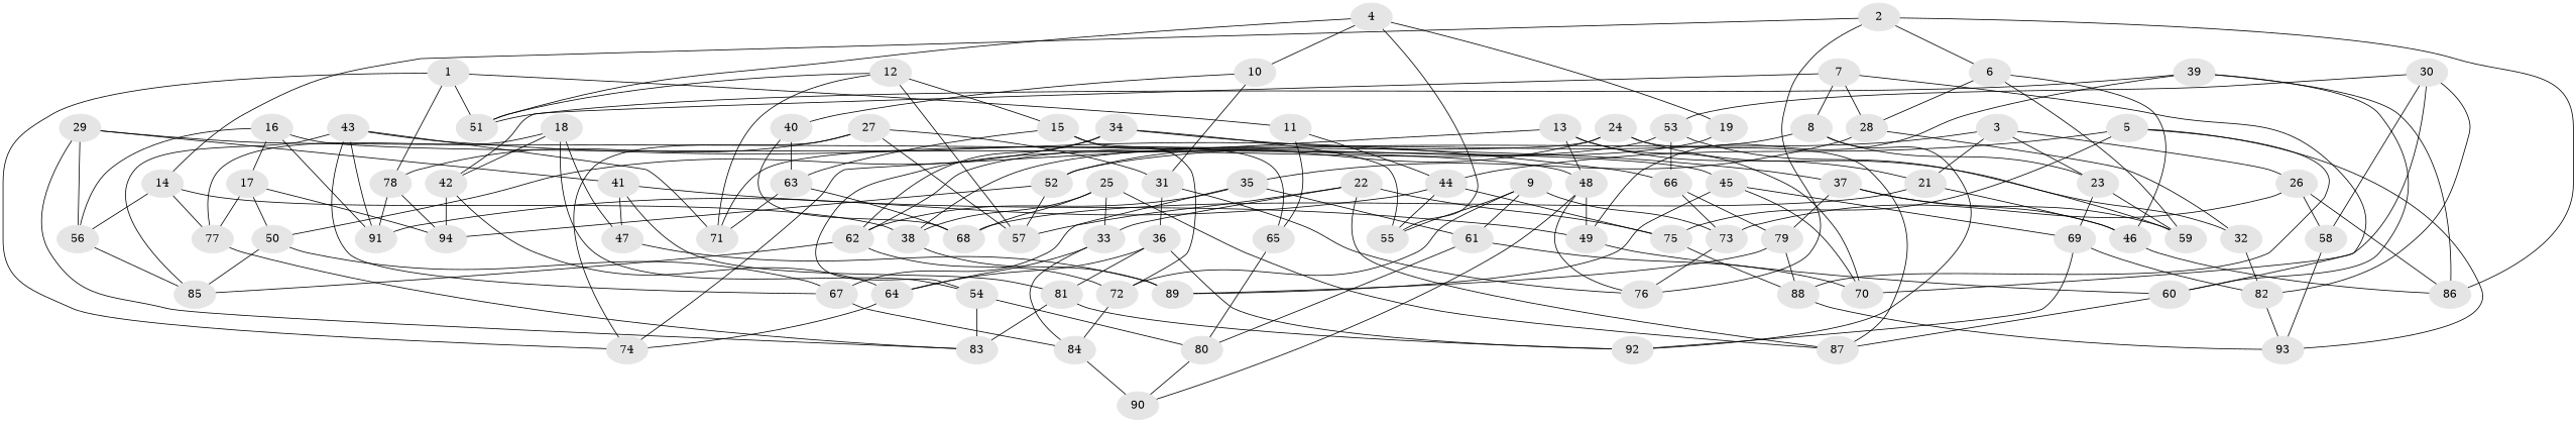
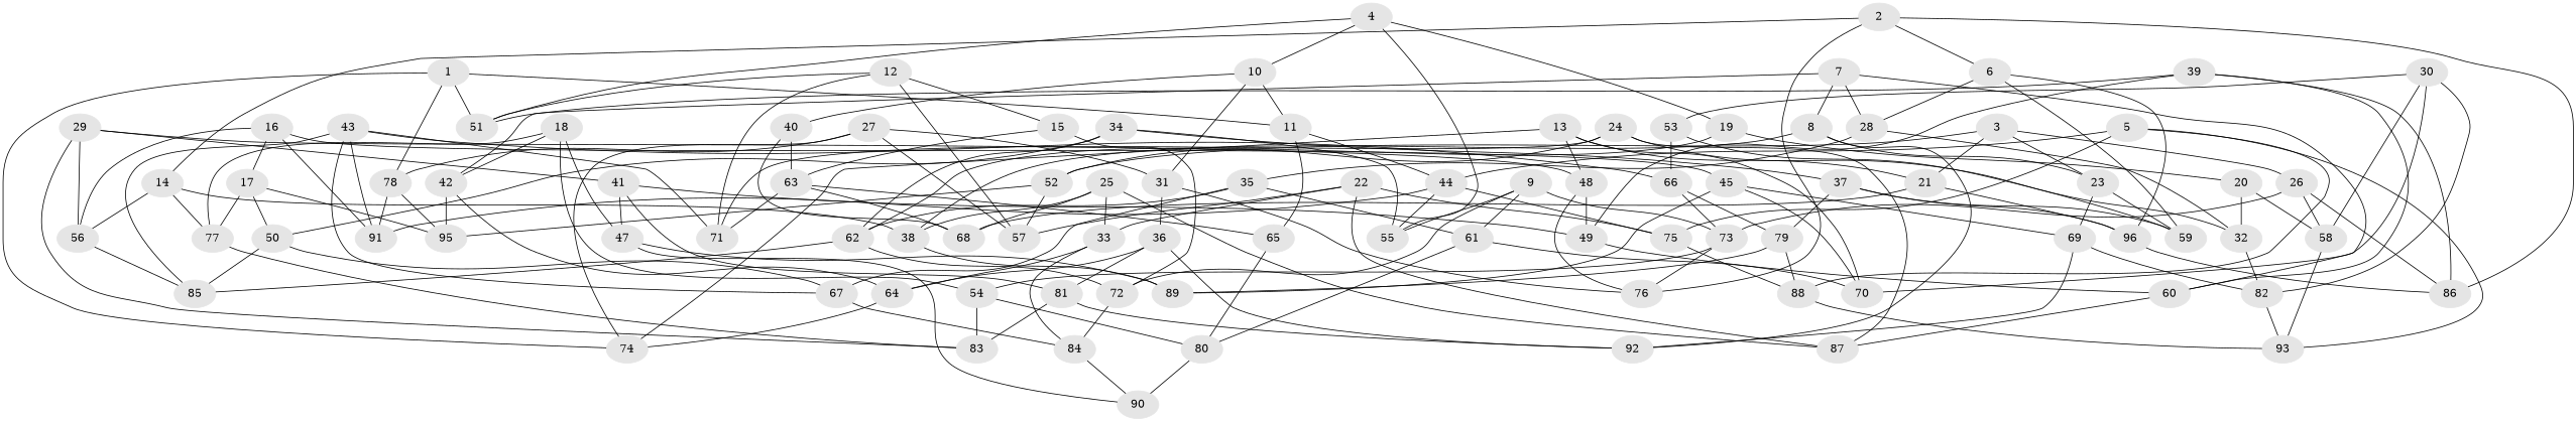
  graph {
    node [color=gray90 style=filled]
    1
    11
    51
    74
    78
    44
    65
    91
-   94
+   94 [label=95]
    2
    6
    14
    76
    86
    28
-   46
+   46 [label=96]
    59
    38
    56
    77
    3
    21
    23
    26
    52
    68
    69
    73
    58
    57
    4
    10
    19
    55
    31
    40
+   20
    62
    5
    75
    88
    93
    32
    35
    7
    8
    42
    60
    92
    64
    87
    89
    9
    61
    72
    70
    80
    84
    36
    63
    12
    15
    71
    13
    48
    49
    85
    83
    16
    17
    45
    50
    67
    18
    47
    54
    90
    82
    22
    33
    24
    25
    27
    29
    41
    81
    30
    53
    66
    34
    37
    79
    39
    43
    1 -- 11
    1 -- 51
    1 -- 74
    1 -- 78
    11 -- 44
    11 -- 65
    78 -- 91
    78 -- 94
    44 -- 91
    44 -- 55
    44 -- 75
    65 -- 80
    2 -- 6
    2 -- 14
    2 -- 76
    2 -- 86
    6 -- 28
    6 -- 46
    6 -- 59
    14 -- 38
    14 -- 56
    14 -- 77
    28 -- 32
    28 -- 35
    46 -- 86
    38 -- 89
    56 -- 85
    77 -- 83
    3 -- 21
    3 -- 23
    3 -- 26
    3 -- 52
    21 -- 46
    21 -- 68
    23 -- 59
    23 -- 69
    26 -- 86
    26 -- 73
    26 -- 58
    52 -- 94
    52 -- 57
    69 -- 92
    69 -- 82
    73 -- 76
    58 -- 93
    4 -- 51
    4 -- 10
    4 -- 19
    4 -- 55
+   10 -- 11
    10 -- 31
    10 -- 40
+   19 -- 20
    19 -- 62
    31 -- 76
    31 -- 36
    40 -- 68
    40 -- 63
+   20 -- 58
+   20 -- 32
    62 -- 72
    62 -- 85
    5 -- 44
    5 -- 75
    5 -- 88
    5 -- 93
    75 -- 88
    88 -- 93
    32 -- 82
    35 -- 62
    35 -- 61
    35 -- 67
    7 -- 28
    7 -- 8
    7 -- 42
    7 -- 60
    8 -- 38
    8 -- 23
    8 -- 92
    42 -- 94
    42 -- 64
    60 -- 87
    64 -- 74
    9 -- 73
    9 -- 55
    9 -- 61
    9 -- 72
    61 -- 70
    61 -- 80
    72 -- 84
    80 -- 90
    84 -- 90
    36 -- 92
    36 -- 64
    36 -- 81
    63 -- 68
    63 -- 71
    12 -- 51
    12 -- 57
    12 -- 15
    12 -- 71
-   15 -- 65
+   63 -- 65
    15 -- 72
    15 -- 63
    13 -- 74
    13 -- 21
    13 -- 70
    13 -- 48
    48 -- 76
    48 -- 49
    49 -- 60
    16 -- 91
    16 -- 56
    16 -- 17
    16 -- 45
    17 -- 94
    17 -- 77
    17 -- 50
    45 -- 69
    45 -- 89
    45 -- 70
    50 -- 85
    50 -- 67
    67 -- 84
    18 -- 77
    18 -- 42
    18 -- 47
    18 -- 54
    47 -- 89
-   48 -- 90
+   47 -- 90
    54 -- 80
    54 -- 83
    82 -- 93
    22 -- 57
    22 -- 75
    22 -- 87
    22 -- 33
    33 -- 64
    33 -- 84
    24 -- 52
    24 -- 32
    24 -- 87
    24 -- 71
    25 -- 38
    25 -- 68
    25 -- 87
    25 -- 33
    27 -- 74
    27 -- 78
    27 -- 57
    27 -- 31
    29 -- 56
    29 -- 48
    29 -- 83
    29 -- 41
    41 -- 49
    41 -- 47
    41 -- 81
    81 -- 92
    81 -- 83
    30 -- 58
    30 -- 70
    30 -- 82
    30 -- 53
    53 -- 59
-   53 -- 54
+   73 -- 54
    53 -- 66
    66 -- 73
    66 -- 79
    34 -- 55
    34 -- 62
    34 -- 50
    34 -- 37
    37 -- 46
    37 -- 59
    37 -- 79
    79 -- 88
    79 -- 89
    39 -- 51
    39 -- 86
    39 -- 60
    39 -- 49
    43 -- 91
    43 -- 71
    43 -- 85
    43 -- 67
    43 -- 66
  }
